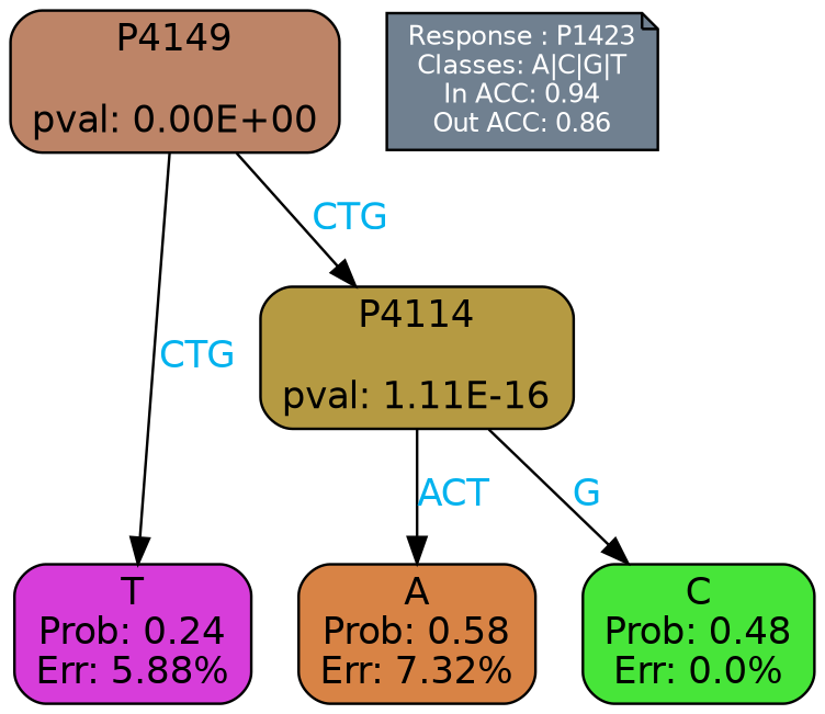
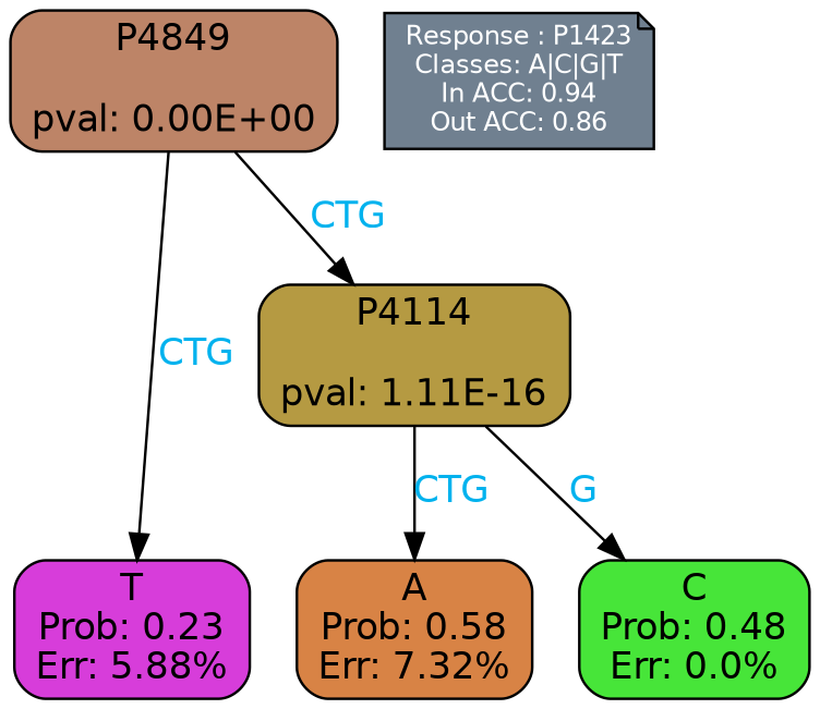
  digraph {
    ranksep=equally
    splines=polylines
    node [color=black fontname=helvetica shape=box style="filled, rounded"]
    edge [fontcolor=deepskyblue2 fontname=helvetica]
-   n1 [fillcolor="#d73dda" label="T\nProb: 0.24\nErr: 5.88%"]
+   n1 [fillcolor="#d73dda" label="T\nProb: 0.23\nErr: 5.88%"]
    n2 [fillcolor="#d88345" label="A\nProb: 0.58\nErr: 7.32%"]
    n3 [fillcolor="#47e539" label="C\nProb: 0.48\nErr: 0.0%"]
    n4 [align=left fillcolor=slategray fontcolor=white fontsize=10 label="Response : P1423\nClasses: A|C|G|T\nIn ACC: 0.94\nOut ACC: 0.86\n" shape=note style=filled]
-   n5 [fillcolor="#bd8467" label="P4149\n\npval: 0.00E+00"]
+   n5 [fillcolor="#bd8467" label="P4849\n\npval: 0.00E+00"]
    n6 [fillcolor="#b59a42" label="P4114\n\npval: 1.11E-16"]
    subgraph sub_1 {
      rank=same
      n1
      n2
      n3
    }
    subgraph sub_2 {
      rank=same
      n4
      n5
    }
    n5 -> n1 [label=CTG]
    n5 -> n6 [label=CTG]
-   n6 -> n2 [label=ACT]
+   n6 -> n2 [label=CTG]
    n6 -> n3 [label=G]
  }
